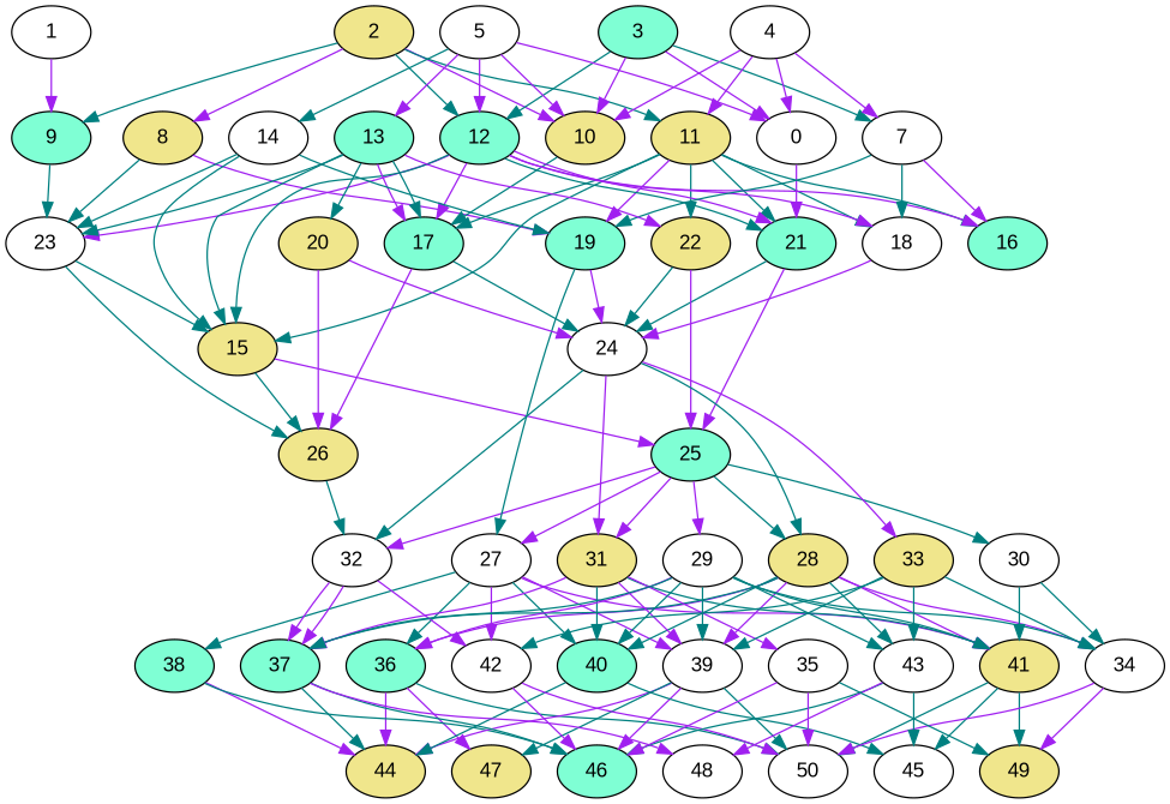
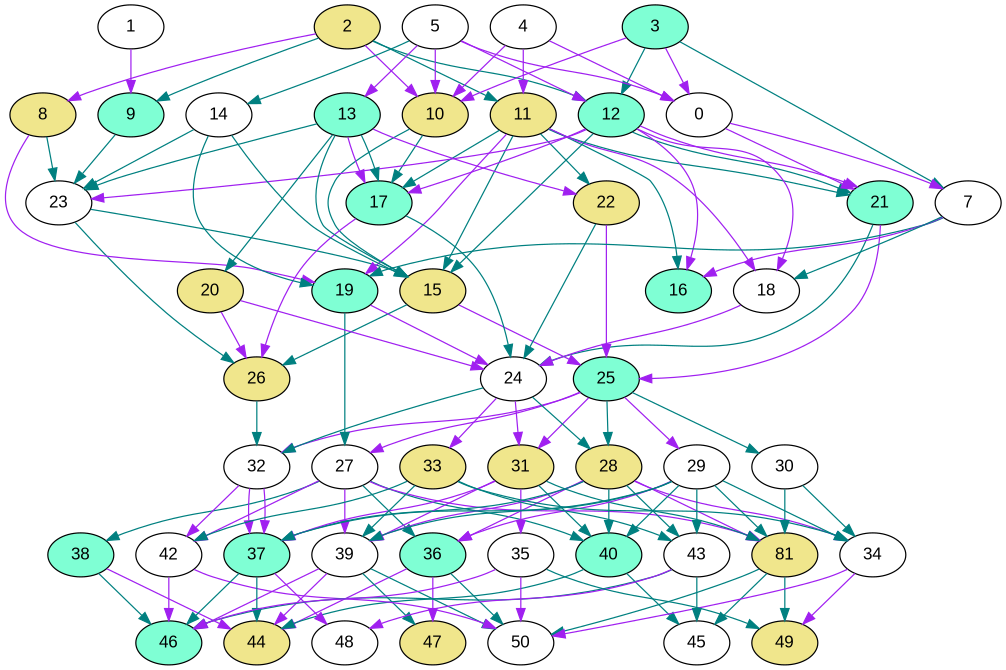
  digraph {
    fontname="Liberation Sans"
    node [alpha=0.17 fillcolor=white fontname="Liberation Sans" style=filled]
    edge [color=teal fontname="Liberation Sans"]
    1 [alpha=0.12 expect_size=39991296]
    9 [alpha=0.18 expect_size=23598080 fillcolor=aquamarine]
    23 [alpha=0.16 expect_size=16758784]
    15 [expect_size=11911168 fillcolor=khaki]
    26 [alpha=0.03 expect_size=36622336 fillcolor=khaki]
    25 [alpha=0.01 expect_size=44563456 fillcolor=aquamarine]
    2 [alpha=0.14 expect_size=22159360 fillcolor=khaki]
    8 [alpha=0.00 expect_size=11274240 fillcolor=khaki]
    10 [expect_size=25300992 fillcolor=khaki]
    11 [expect_size=14366720 fillcolor=khaki]
    12 [alpha=0.04 expect_size=42851328 fillcolor=aquamarine]
    19 [alpha=0.15 expect_size=26045440 fillcolor=aquamarine]
    17 [alpha=0.18 expect_size=35468288 fillcolor=aquamarine]
    21 [alpha=0.08 expect_size=13752320 fillcolor=aquamarine]
    16 [expect_size=43207680 fillcolor=aquamarine]
    18 [alpha=0.09 expect_size=25388032]
    22 [alpha=0.10 expect_size=7591936 fillcolor=khaki]
    24 [expect_size=32482304]
    27 [alpha=0.00 expect_size=30413824]
    3 [alpha=0.11 expect_size=17037312 fillcolor=aquamarine]
    n21 [expect_size=49155072 label=0]
    7 [alpha=0.16 expect_size=39625728]
    4 [alpha=0.02 expect_size=38798336]
    5 [alpha=0.13 expect_size=13659136]
    13 [alpha=0.07 expect_size=28370944 fillcolor=aquamarine]
    14 [alpha=0.05 expect_size=7217152]
    20 [alpha=0.14 expect_size=20551680 fillcolor=khaki]
    28 [alpha=0.00 expect_size=26095616 fillcolor=khaki]
    31 [alpha=0.04 expect_size=21239808 fillcolor=khaki]
    32 [alpha=0.20 expect_size=41290752]
    29 [alpha=0.08 expect_size=46168064]
    30 [alpha=0.04 expect_size=34448384]
    33 [alpha=0.05 expect_size=17146880 fillcolor=khaki]
    36 [alpha=0.07 expect_size=48143360 fillcolor=aquamarine]
    38 [alpha=0.12 expect_size=9793536 fillcolor=aquamarine]
    39 [alpha=0.08 expect_size=10489856]
    40 [alpha=0.10 expect_size=29071360 fillcolor=aquamarine]
-   41 [alpha=0.15 expect_size=38409216 fillcolor=khaki]
+   41 [alpha=0.15 expect_size=38409216 fillcolor=khaki label=81]
    42 [alpha=0.02 expect_size=47630336]
    34 [alpha=0.12 expect_size=7789568]
    37 [alpha=0.05 expect_size=8627200 fillcolor=aquamarine]
    43 [alpha=0.14 expect_size=47156224]
    35 [alpha=0.01 expect_size=46773248]
    50 [alpha=0.18 expect_size=24108032]
    44 [expect_size=12930048 fillcolor=khaki]
    47 [alpha=0.13 expect_size=13495296 fillcolor=khaki]
    46 [alpha=0.10 expect_size=44561408 fillcolor=aquamarine]
    45 [expect_size=41299968]
    49 [alpha=0.16 expect_size=6387712 fillcolor=khaki]
    48 [alpha=0.06 expect_size=25512960]
    1 -> 9 [color=purple]
    9 -> 23
    23 -> 15
    23 -> 26
    15 -> 26
    15 -> 25 [color=purple]
    26 -> 32
    25 -> 27 [color=purple]
    25 -> 28
    25 -> 31 [color=purple]
    25 -> 32 [color=purple]
    25 -> 29 [color=purple]
    25 -> 30
    2 -> 9
    2 -> 8 [color=purple]
    2 -> 10 [color=purple]
    2 -> 11
    2 -> 12
    8 -> 23
    8 -> 19 [color=purple]
+   10 -> 15
    10 -> 17
    11 -> 15
    11 -> 19 [color=purple]
    11 -> 17
    11 -> 21
    11 -> 16
-   11 -> 18
+   11 -> 18 [color=purple]
    11 -> 22
    12 -> 23 [color=purple]
    12 -> 15
    12 -> 17 [color=purple]
    12 -> 21
    12 -> 21 [color=purple]
    12 -> 16 [color=purple]
    12 -> 18 [color=purple]
    19 -> 24 [color=purple]
    19 -> 27
    17 -> 26 [color=purple]
    17 -> 24
    21 -> 25 [color=purple]
    21 -> 24
    18 -> 24 [color=purple]
    22 -> 25 [color=purple]
    22 -> 24
    24 -> 28
    24 -> 31 [color=purple]
    24 -> 32
    24 -> 33 [color=purple]
    27 -> 36
    27 -> 38
    27 -> 39 [color=purple]
    27 -> 40
    27 -> 41 [color=purple]
    27 -> 42 [color=purple]
    3 -> 10 [color=purple]
    3 -> 12
    3 -> n21 [color=purple]
    3 -> 7
    n21 -> 21 [color=purple]
    7 -> 19
    7 -> 16 [color=purple]
    7 -> 18
    4 -> 10 [color=purple]
    4 -> 11 [color=purple]
    4 -> n21 [color=purple]
-   4 -> 7 [color=purple]
+   n21 -> 7 [color=purple]
    5 -> 10 [color=purple]
    5 -> 12 [color=purple]
    5 -> n21 [color=purple]
    5 -> 13 [color=purple]
    5 -> 14
    13 -> 23
    13 -> 15
    13 -> 17 [color=purple]
    13 -> 17
    13 -> 22 [color=purple]
    13 -> 20
    14 -> 23
    14 -> 15
    14 -> 19
    20 -> 26 [color=purple]
    20 -> 24 [color=purple]
    28 -> 36 [color=purple]
    28 -> 39 [color=purple]
    28 -> 40
    28 -> 41 [color=purple]
    28 -> 34 [color=purple]
    28 -> 37
    28 -> 43
    31 -> 39 [color=purple]
    31 -> 40
    31 -> 41
    31 -> 37 [color=purple]
    31 -> 35 [color=purple]
    32 -> 42 [color=purple]
    32 -> 37 [color=purple]
    32 -> 37 [color=purple]
    29 -> 36 [color=purple]
    29 -> 39
    29 -> 40
    29 -> 41
    29 -> 34
    29 -> 37
    29 -> 43
    30 -> 41
    30 -> 34
    33 -> 39
    33 -> 42
    33 -> 34
    33 -> 43
    36 -> 50
    36 -> 44 [color=purple]
    36 -> 47 [color=purple]
    38 -> 44 [color=purple]
    38 -> 46
    39 -> 50
    39 -> 44 [color=purple]
    39 -> 47
    39 -> 46 [color=purple]
    40 -> 44
    40 -> 45
    41 -> 50
    41 -> 45
    41 -> 49
    42 -> 50 [color=purple]
    42 -> 46 [color=purple]
    34 -> 50 [color=purple]
    34 -> 49 [color=purple]
    37 -> 44
    37 -> 46
    37 -> 48 [color=purple]
    43 -> 46
    43 -> 45
    43 -> 48 [color=purple]
    35 -> 50 [color=purple]
    35 -> 46 [color=purple]
    35 -> 49
  }
